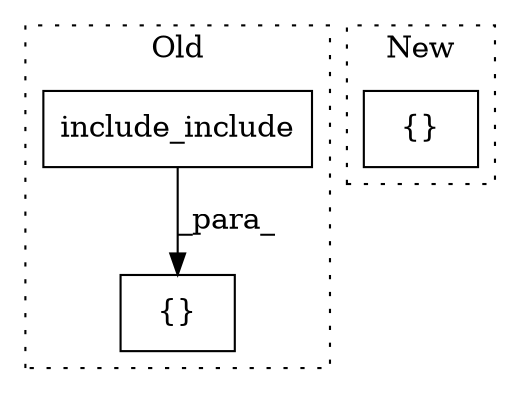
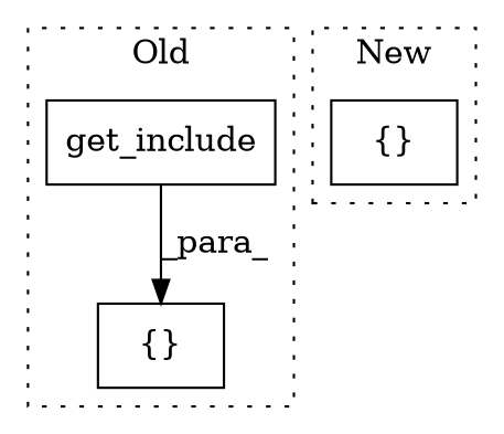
  digraph {
    node [a=4 l="1,1" shape=box]
-   n1 [a=32 l=13 label=include_include s=2209]
+   n1 [a=32 l=13 label=get_include s=2209]
    n2 [label="{}" s="2202,2222"]
    n3 [label="{}" s="3618,3632"]
    subgraph cluster_1 {
      label=Old
      style=dotted
      n1
      n2
    }
    subgraph cluster_2 {
      label=New
      style=dotted
      n3
    }
    n1 -> n2 [label=_para_]
  }
